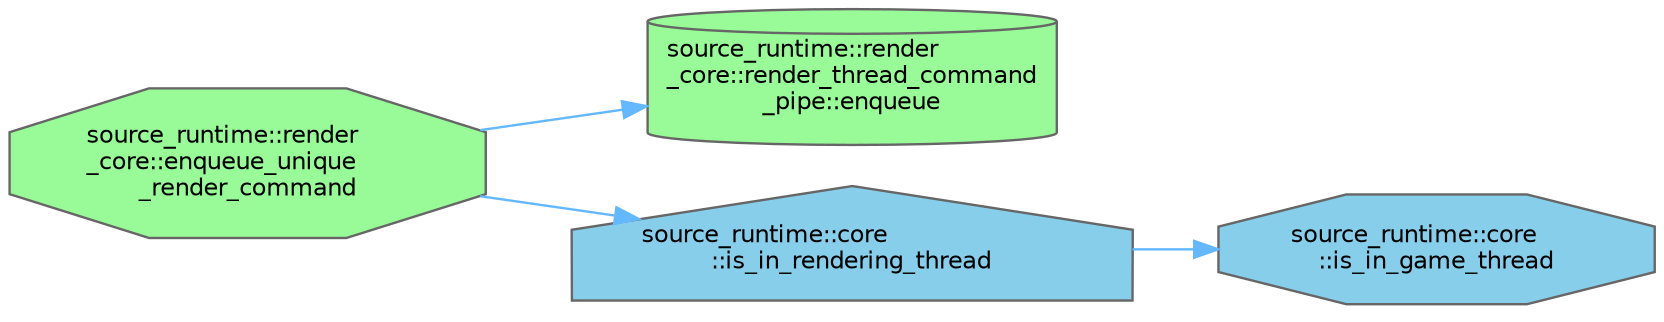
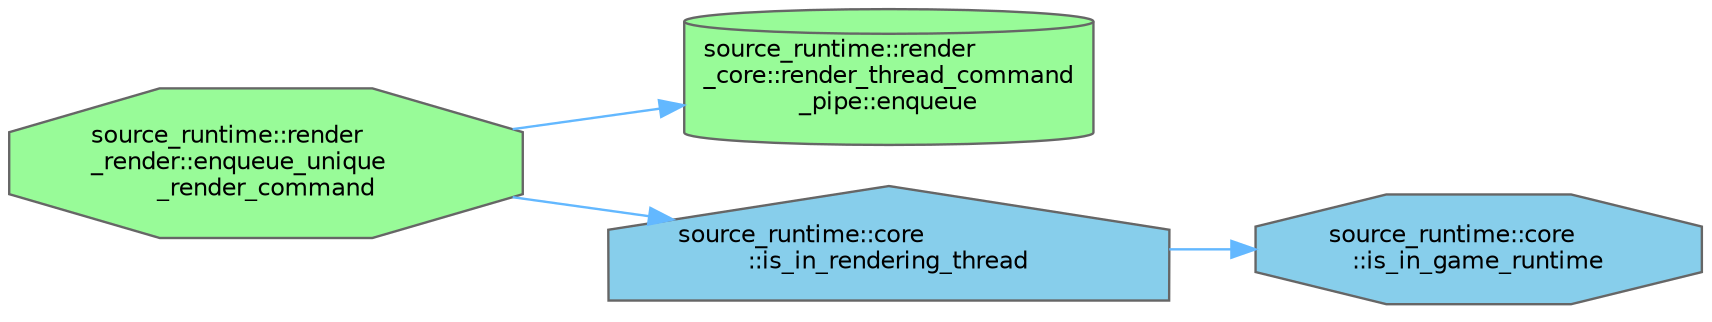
  digraph {
    rankdir=LR
    node [color=grey40 fillcolor=palegreen fontname=Helvetica fontsize=10 shape=octagon style=filled]
    edge [color=steelblue1 fontname=Helvetica fontsize=10 labelfontname=Helvetica labelfontsize=10 style=solid]
-   n1 [color=gray40 fontcolor=black height=0.2 label="source_runtime::render\l_core::enqueue_unique\l_render_command" width=0.4]
+   n1 [color=gray40 fontcolor=black height=0.2 label="source_runtime::render\l_render::enqueue_unique\l_render_command" width=0.4]
    n2 [height=0.2 label="source_runtime::render\l_core::render_thread_command\l_pipe::enqueue" shape=cylinder width=0.4]
    n3 [fillcolor=skyblue height=0.2 label="source_runtime::core\l::is_in_rendering_thread" shape=house width=0.4]
-   n4 [fillcolor=skyblue height=0.2 label="source_runtime::core\l::is_in_game_thread" width=0.4]
+   n4 [fillcolor=skyblue height=0.2 label="source_runtime::core\l::is_in_game_runtime" width=0.4]
    n1 -> n2
    n1 -> n3
    n3 -> n4
  }
